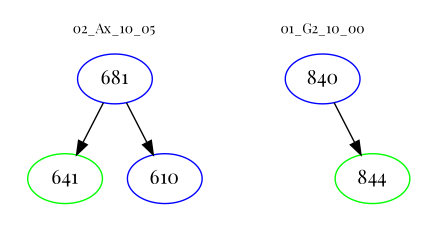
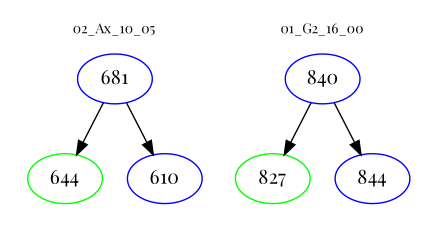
  digraph {
    fontname="Playfair Display"
    node [color=blue fontname="Playfair Display"]
    edge [color=black fontname="Playfair Display"]
    n1 [label=681]
-   n2 [color=green label=641]
+   n2 [color=green label=644]
    n3 [label=610]
    n4 [label=840]
-   n6 [color=green label=844]
+   n5 [color=green label=827]
+   n6 [label=844]
    subgraph cluster_1 {
      color=white
      fontsize=10
      label="02_Ax_10_05"
      n1
      n2
      n3
    }
    subgraph cluster_2 {
      color=white
      fontsize=10
-     label="01_G2_10_00"
+     label="01_G2_16_00"
      n4
+     n5
      n6
    }
    n1 -> n2
    n1 -> n3
+   n4 -> n5
    n4 -> n6
  }
